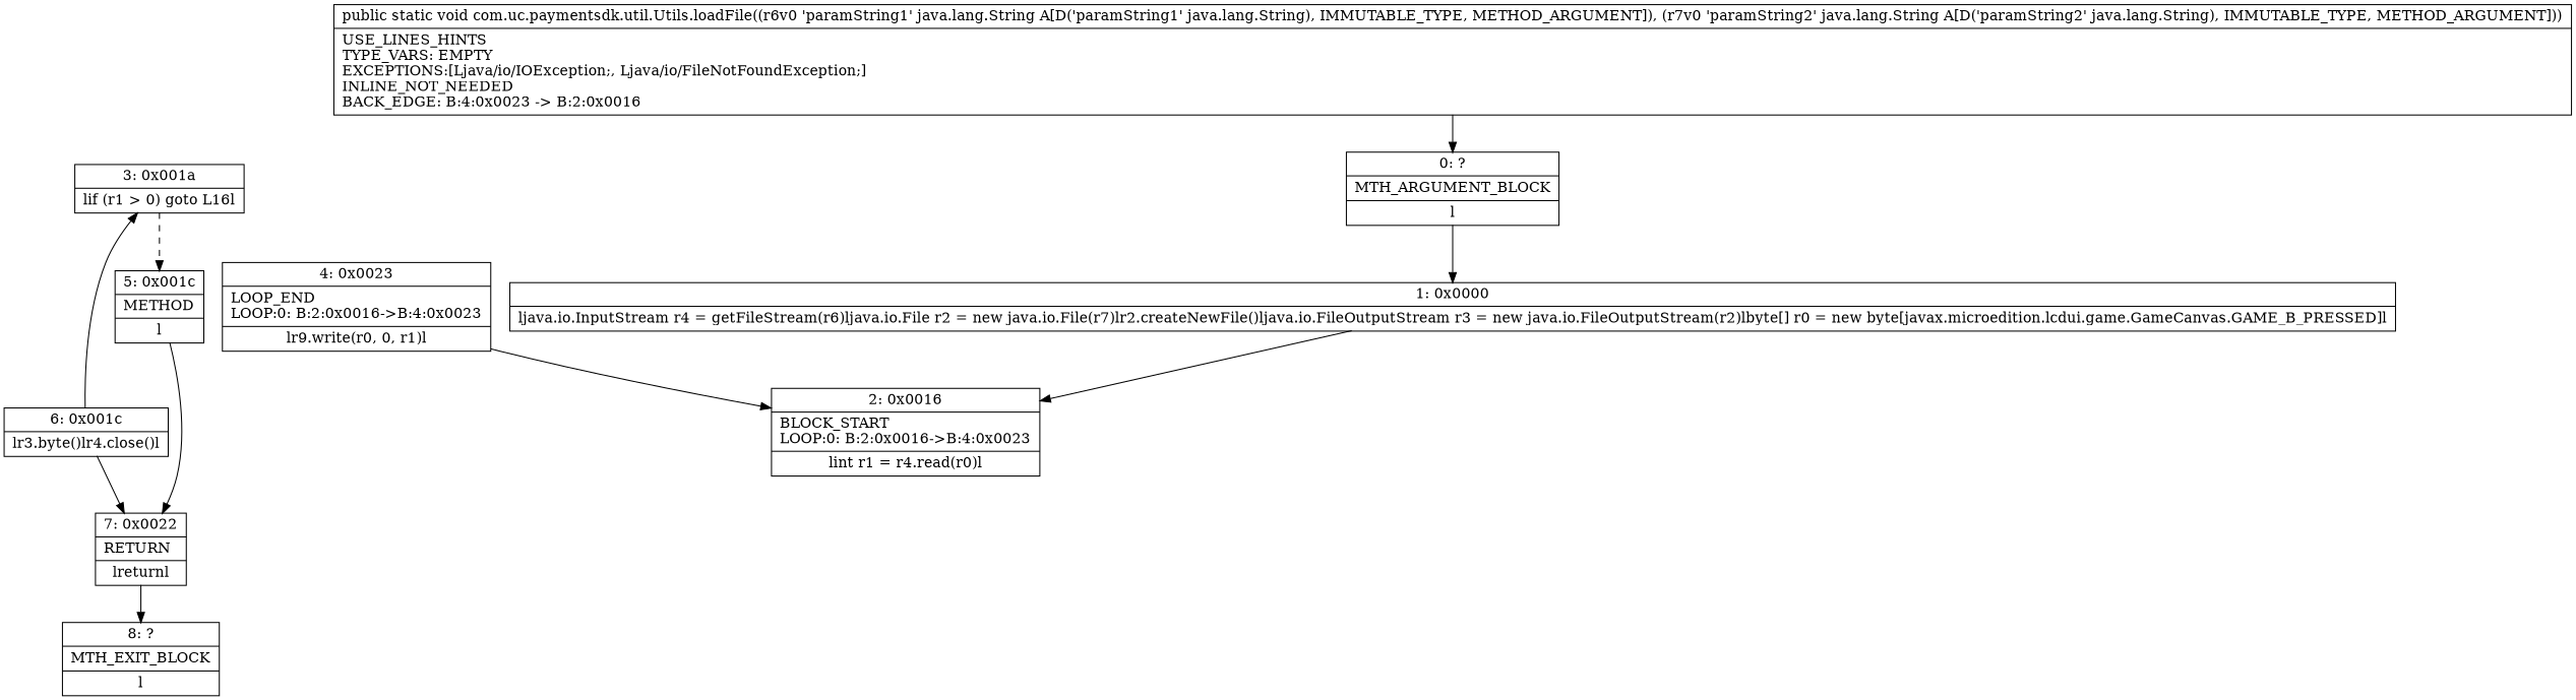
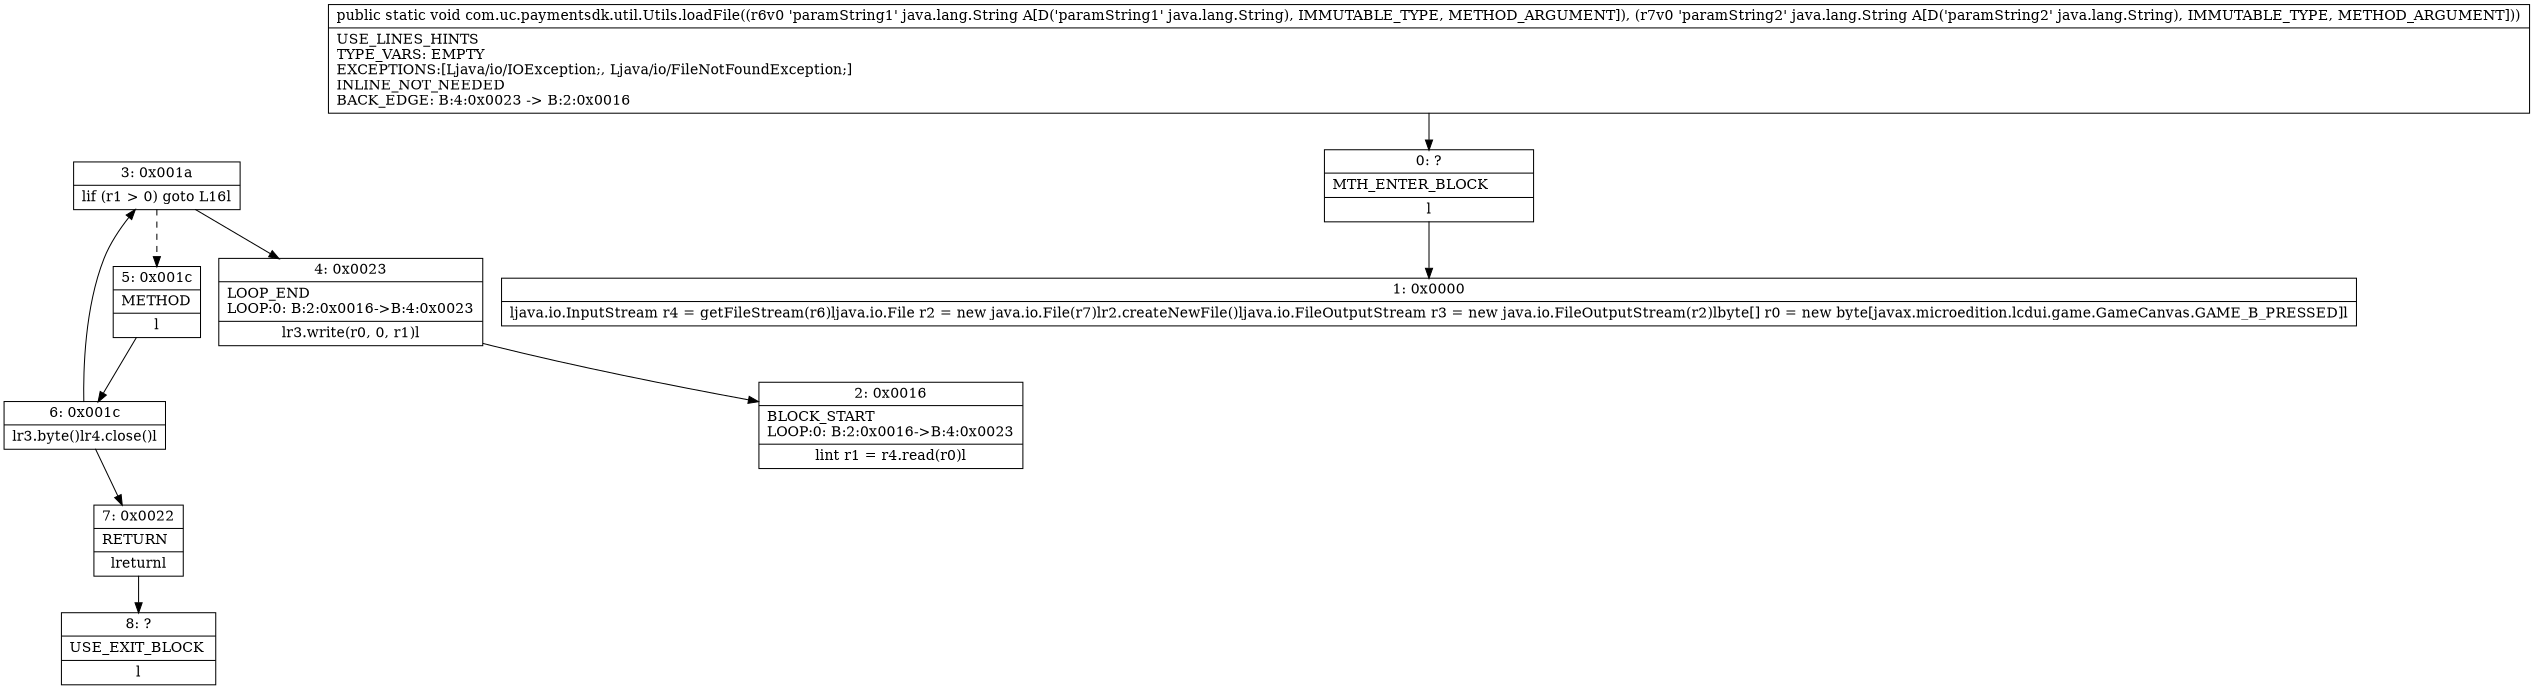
  digraph {
    node [shape=record]
-   n1 [label="{0\:\ ?|MTH_ARGUMENT_BLOCK\l|l}"]
+   n1 [label="{0\:\ ?|MTH_ENTER_BLOCK\l|l}"]
    n2 [label="{1\:\ 0x0000|ljava.io.InputStream r4 = getFileStream(r6)ljava.io.File r2 = new java.io.File(r7)lr2.createNewFile()ljava.io.FileOutputStream r3 = new java.io.FileOutputStream(r2)lbyte[] r0 = new byte[javax.microedition.lcdui.game.GameCanvas.GAME_B_PRESSED]l}"]
    n3 [label="{2\:\ 0x0016|BLOCK_START\lLOOP:0: B:2:0x0016\-\>B:4:0x0023\l|lint r1 = r4.read(r0)l}"]
    n4 [label="{3\:\ 0x001a|lif (r1 \> 0) goto L16l}"]
-   n5 [label="{4\:\ 0x0023|LOOP_END\lLOOP:0: B:2:0x0016\-\>B:4:0x0023\l|lr9.write(r0, 0, r1)l}"]
+   n5 [label="{4\:\ 0x0023|LOOP_END\lLOOP:0: B:2:0x0016\-\>B:4:0x0023\l|lr3.write(r0, 0, r1)l}"]
    n6 [label="{5\:\ 0x001c|METHOD\l|l}"]
    n7 [label="{6\:\ 0x001c|lr3.byte()lr4.close()l}"]
    n8 [label="{7\:\ 0x0022|RETURN\l|lreturnl}"]
-   n9 [label="{8\:\ ?|MTH_EXIT_BLOCK\l|l}"]
+   n9 [label="{8\:\ ?|USE_EXIT_BLOCK\l|l}"]
    n10 [label="{public static void com.uc.paymentsdk.util.Utils.loadFile((r6v0 'paramString1' java.lang.String A[D('paramString1' java.lang.String), IMMUTABLE_TYPE, METHOD_ARGUMENT]), (r7v0 'paramString2' java.lang.String A[D('paramString2' java.lang.String), IMMUTABLE_TYPE, METHOD_ARGUMENT]))  | USE_LINES_HINTS\lTYPE_VARS: EMPTY\lEXCEPTIONS:[Ljava\/io\/IOException;, Ljava\/io\/FileNotFoundException;]\lINLINE_NOT_NEEDED\lBACK_EDGE: B:4:0x0023 \-\> B:2:0x0016\l}"]
    n1 -> n2
-   n2 -> n3
+   n4 -> n5
    n4 -> n6 [style=dashed]
    n5 -> n3
-   n6 -> n8
+   n6 -> n7
    n7 -> n4
    n7 -> n8
    n8 -> n9
    n10 -> n1
  }
